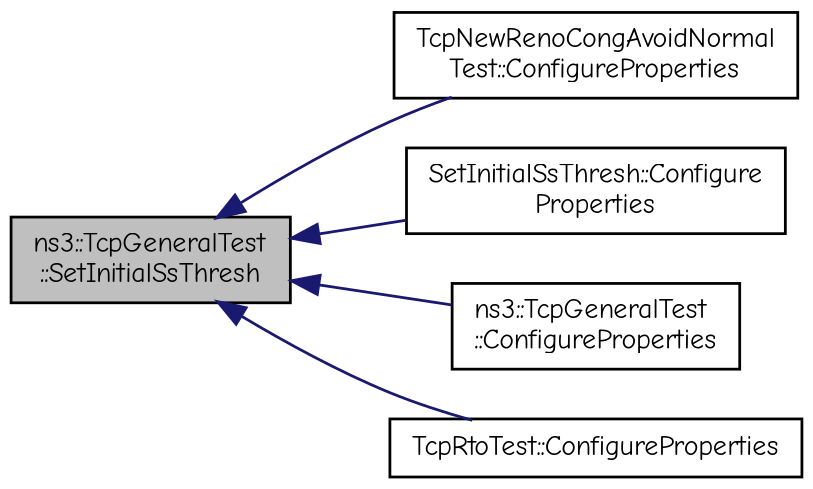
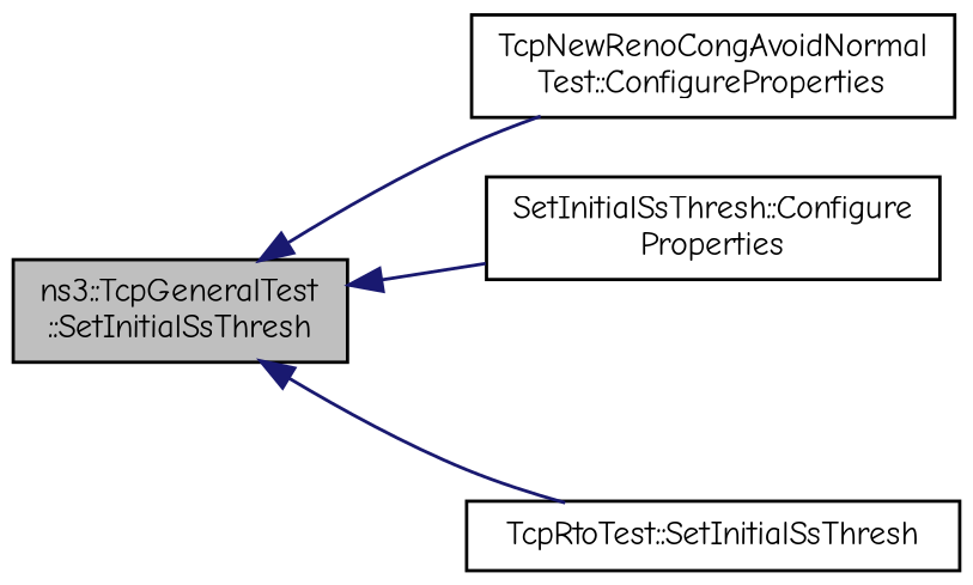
  digraph {
    fontname="Comic Neue"
    rankdir=LR
    node [color=black fillcolor=white fontname="Comic Neue" fontsize=10 shape=record style=filled]
    edge [color=midnightblue dir=back fontname="Comic Neue" fontsize=10 labelfontname=Helvetica labelfontsize=10 style=solid]
    n1 [fillcolor=grey75 fontcolor=black height=0.2 label="ns3::TcpGeneralTest\l::SetInitialSsThresh" width=0.4]
    n2 [height=0.2 label="TcpNewRenoCongAvoidNormal\lTest::ConfigureProperties" width=0.4]
    n3 [height=0.2 label="SetInitialSsThresh::Configure\lProperties" width=0.4]
-   n4 [height=0.2 label="ns3::TcpGeneralTest\l::ConfigureProperties" width=0.4]
-   n5 [height=0.2 label="TcpRtoTest::ConfigureProperties" width=0.4]
+   n5 [height=0.2 label="TcpRtoTest::SetInitialSsThresh" width=0.4]
    n1 -> n2
    n1 -> n3
-   n1 -> n4
    n1 -> n5
  }
